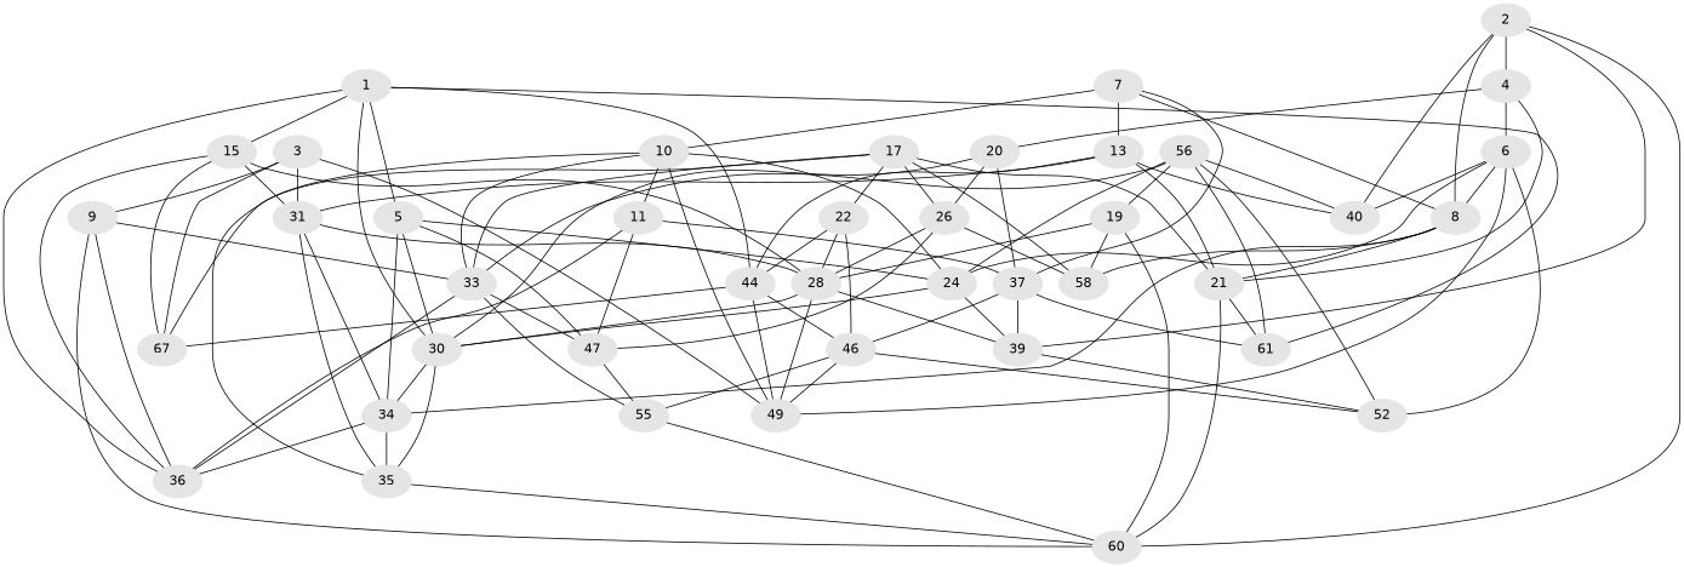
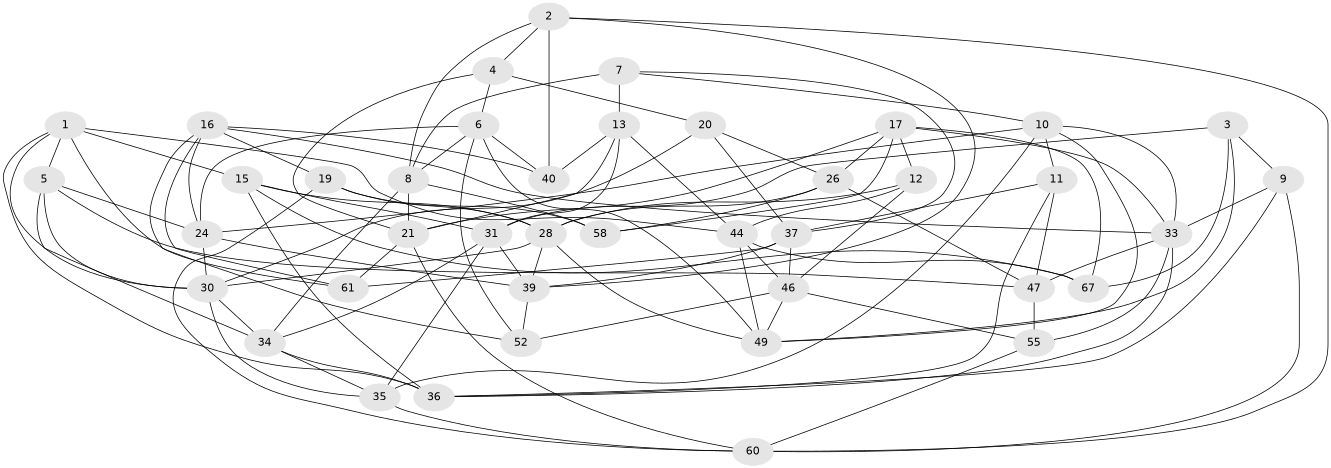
  graph {
    fontname="DejaVu Sans"
    node [color=gray90 fontname="DejaVu Sans" style=filled]
    edge [fontname="DejaVu Sans"]
    1 [super="+38"]
    5 [super="+23"]
    15 [super="+27"]
    30 [super="+54"]
    36 [super="+65"]
    44 [super="+45"]
    61
    24 [super="+63"]
    34 [super="+42"]
    47 [super="+59"]
    31 [super="+68"]
    67
    28 [super="+69"]
    35 [super="+57"]
    49 [super="+56"]
    46 [super="+51"]
    2 [super="+53"]
    4
    8 [super="+43"]
    39 [super="+50"]
    40
    60 [super="+62"]
    6 [super="+12"]
    20
    21 [super="+25"]
    7 [super="+18"]
    10 [super="+14"]
    13 [super="+41"]
    37 [super="+66"]
    58
    52
    3
    9
    33 [super="+48"]
    26 [super="+32"]
    55
    11
-   16 [super="+64" label=56]
+   16 [super="+64"]
    19
    17 [super="+29"]
-   22
+   22 [label=12]
    1 -- 5
    1 -- 15
    1 -- 30
    1 -- 36
    1 -- 44
    1 -- 61
    5 -- 30
    5 -- 24
    5 -- 34
    5 -- 47 [weight=2]
    15 -- 36
    15 -- 31
    15 -- 67
    15 -- 28
    30 -- 34
    30 -- 35
    44 -- 67
    44 -- 49
    44 -- 46
    24 -- 30
    24 -- 39
    34 -- 36
    34 -- 35
    47 -- 55
    31 -- 34
    31 -- 35
-   31 -- 28
+   31 -- 39
    28 -- 30
    28 -- 49
    28 -- 39
    35 -- 60
    46 -- 49
    46 -- 52
    46 -- 55
    2 -- 4
    2 -- 8
    2 -- 39
    2 -- 40
    2 -- 60
    4 -- 6
    4 -- 20
    4 -- 21
    8 -- 34
    8 -- 21
    8 -- 58
    39 -- 52
    6 -- 24
    6 -- 49
    6 -- 8
    6 -- 40
    6 -- 52
    20 -- 30
    20 -- 37
    20 -- 26
    21 -- 61
    21 -- 60
    7 -- 8
    7 -- 10
    7 -- 13 [weight=2]
    7 -- 37
    10 -- 24
    10 -- 35
    10 -- 49
    10 -- 33
    10 -- 11
    13 -- 44
    13 -- 31
    13 -- 40
    13 -- 21
    37 -- 61
    37 -- 46
    37 -- 39
    3 -- 31
    3 -- 67
    3 -- 49
    3 -- 9
    9 -- 36
    9 -- 60
    9 -- 33
    33 -- 36
    33 -- 47
    33 -- 55
    26 -- 47
    26 -- 28
    26 -- 58
    55 -- 60
    11 -- 36
    11 -- 47
    11 -- 37
    16 -- 61
    16 -- 24
    16 -- 40
    16 -- 52
    16 -- 33
    16 -- 19
    19 -- 28
    19 -- 60
    19 -- 58
    17 -- 67
    17 -- 21
    17 -- 58
    17 -- 33
    17 -- 26
    17 -- 22
    22 -- 44
    22 -- 28
    22 -- 46
  }
